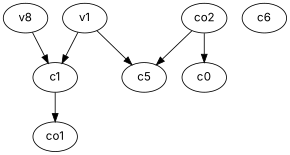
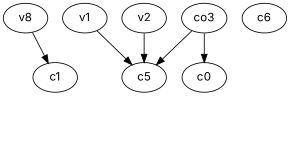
  strict digraph {
    fontname=Inter
    node [fontname=Inter]
    edge [fontname=Inter weight=1]
    c1
-   co1
    c6
    v1
    c5
+   v2
    n7 [label=v8]
-   co2
+   co2 [label=co3]
    n9 [label=c0]
-   c1 -> co1
-   v1 -> c1
    v1 -> c5
+   v2 -> c5
    n7 -> c1
    co2 -> c5
    co2 -> n9
  }
